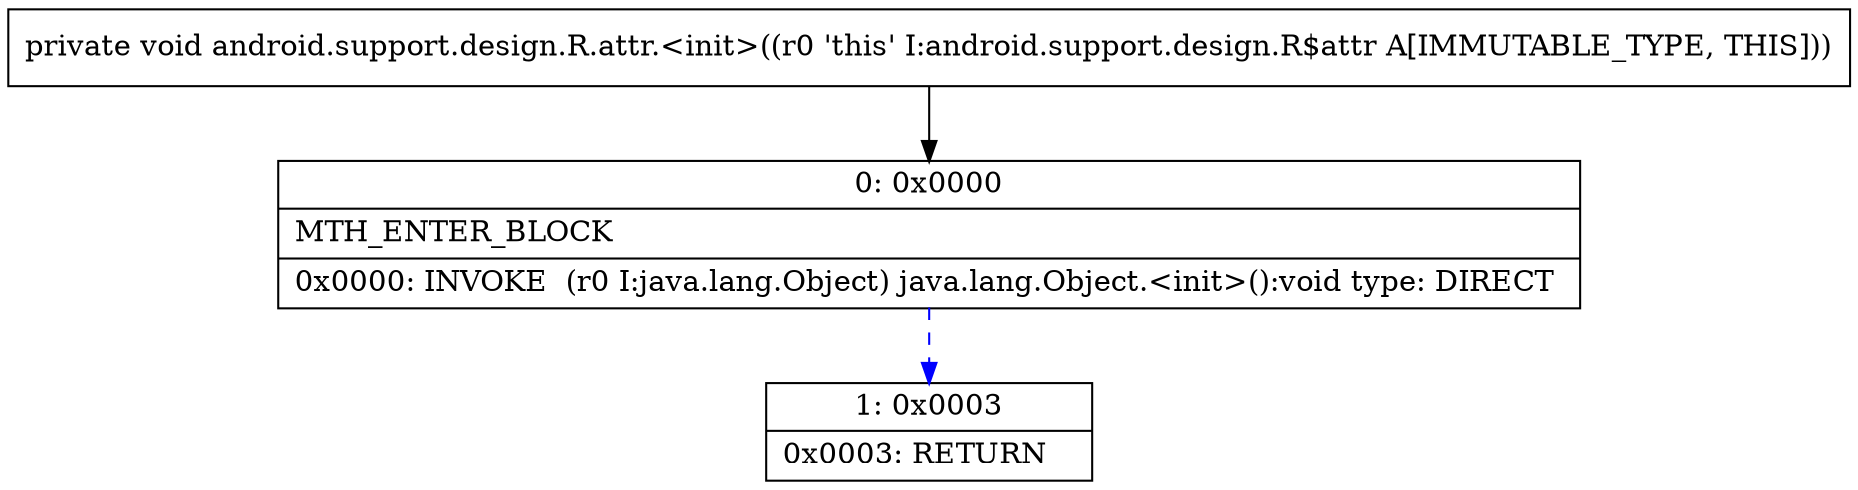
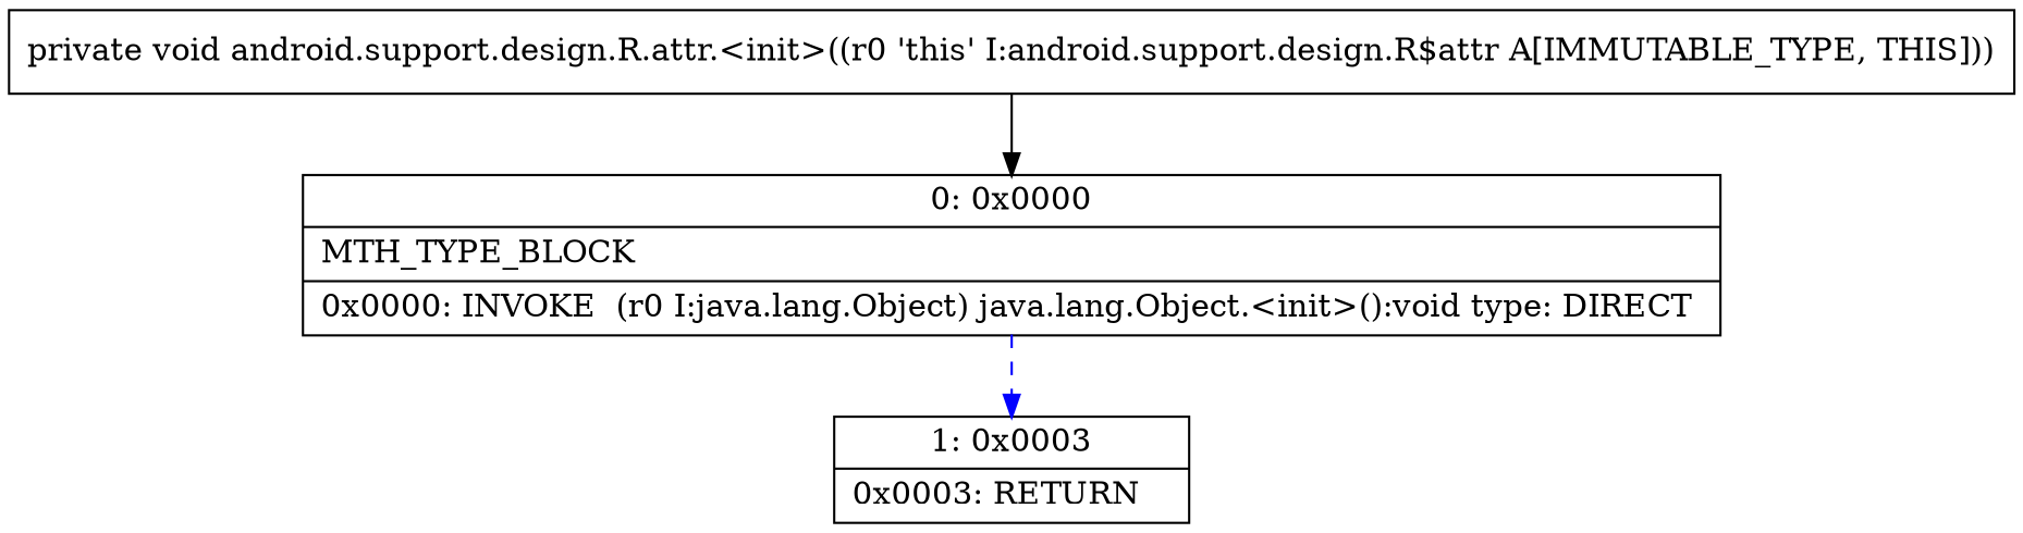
  digraph {
    node [shape=record]
-   n1 [label="{0\:\ 0x0000|MTH_ENTER_BLOCK\l|0x0000: INVOKE  (r0 I:java.lang.Object) java.lang.Object.\<init\>():void type: DIRECT \l}"]
+   n1 [label="{0\:\ 0x0000|MTH_TYPE_BLOCK\l|0x0000: INVOKE  (r0 I:java.lang.Object) java.lang.Object.\<init\>():void type: DIRECT \l}"]
    n2 [label="{1\:\ 0x0003|0x0003: RETURN   \l}"]
    n3 [label="{private void android.support.design.R.attr.\<init\>((r0 'this' I:android.support.design.R$attr A[IMMUTABLE_TYPE, THIS])) }"]
    n1 -> n2 [color=blue style=dashed]
    n3 -> n1 [color=black style=solid]
  }
